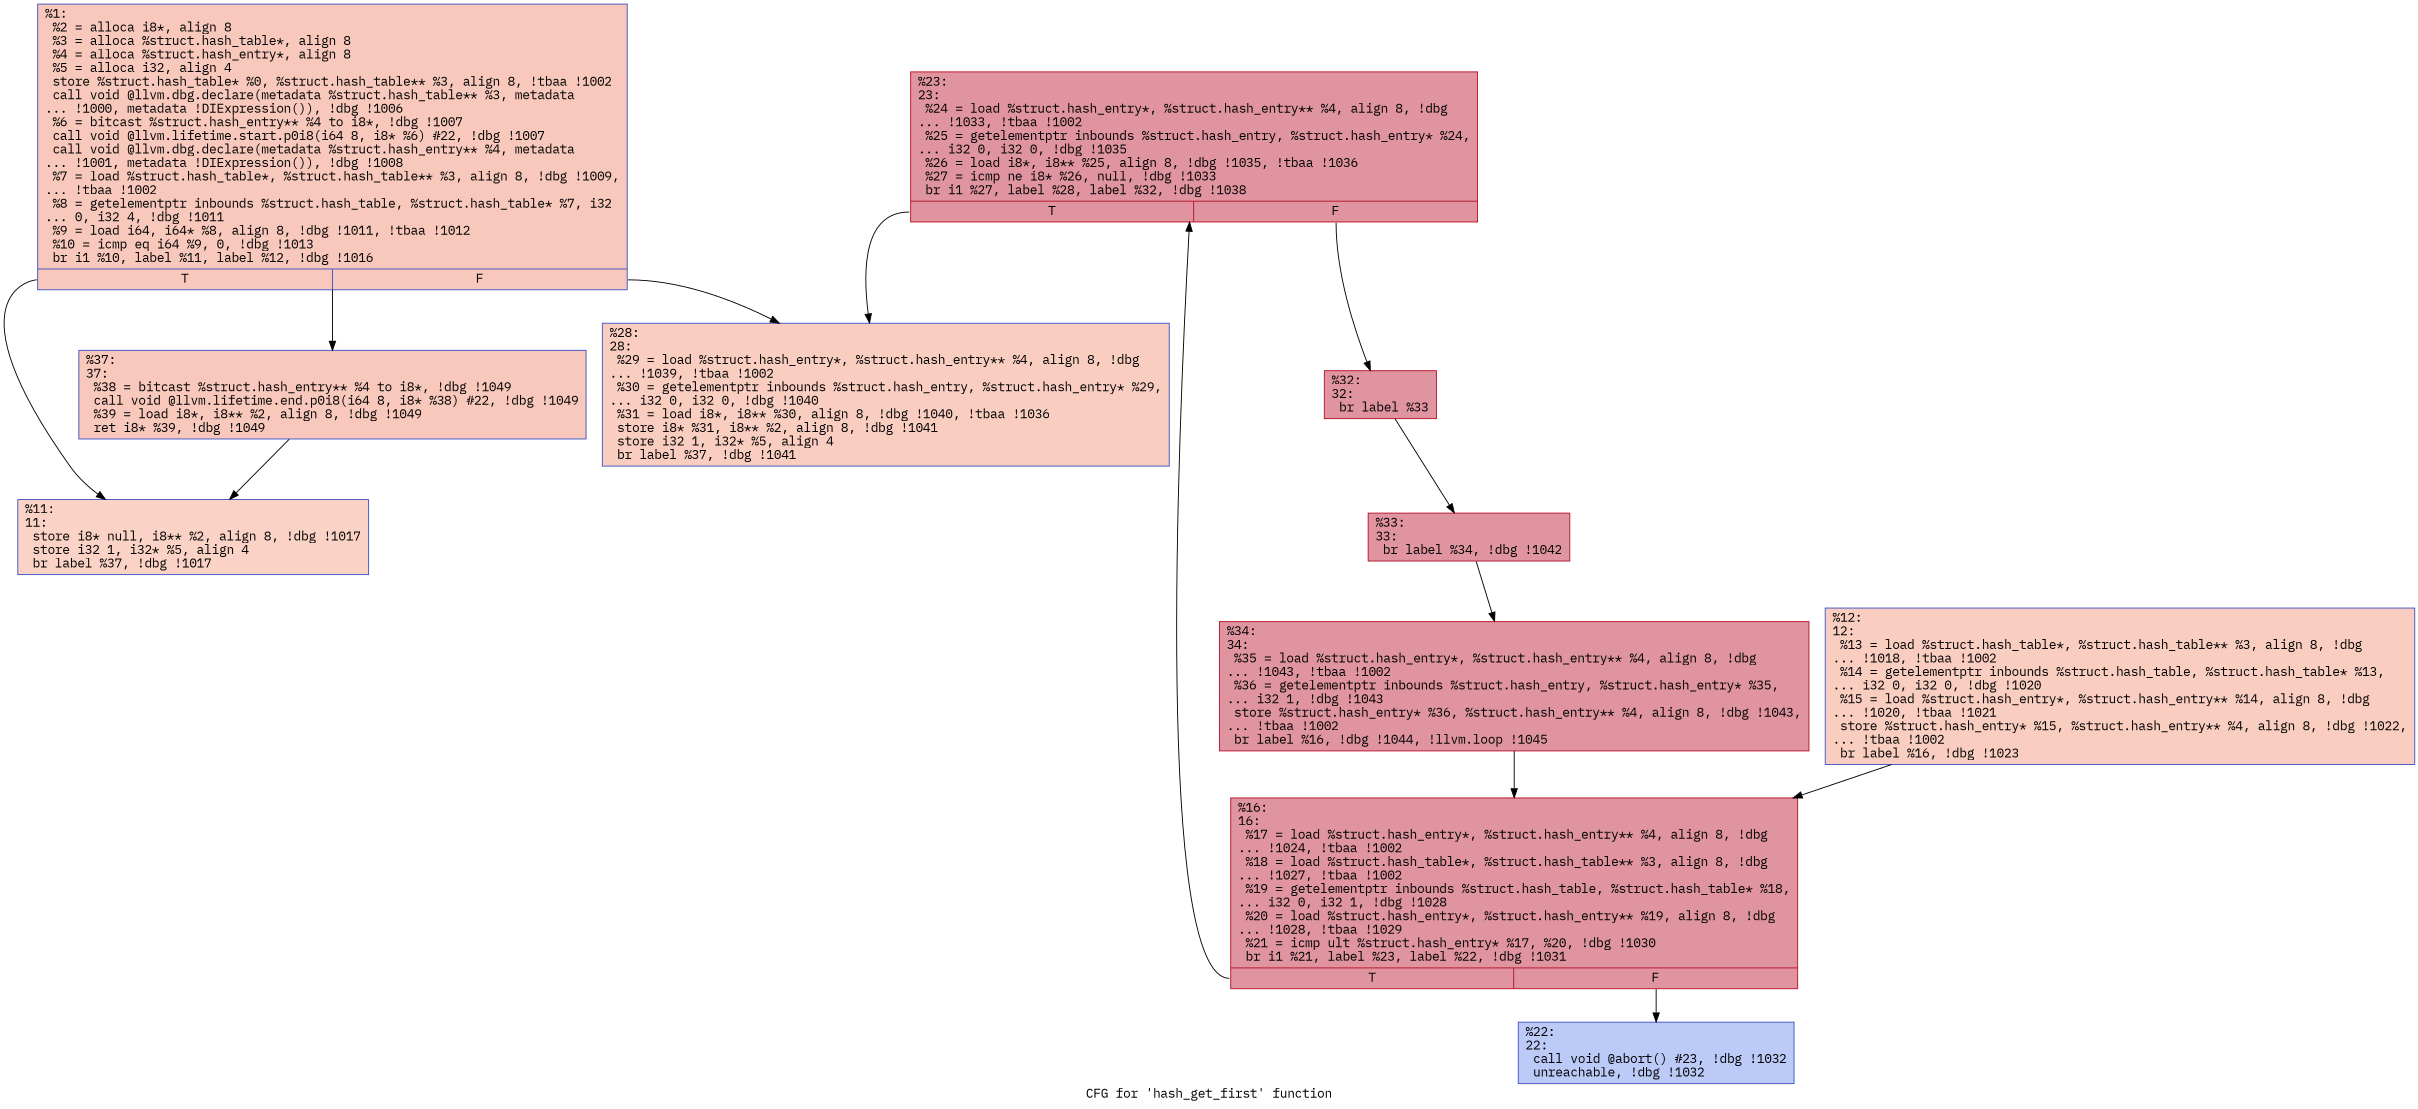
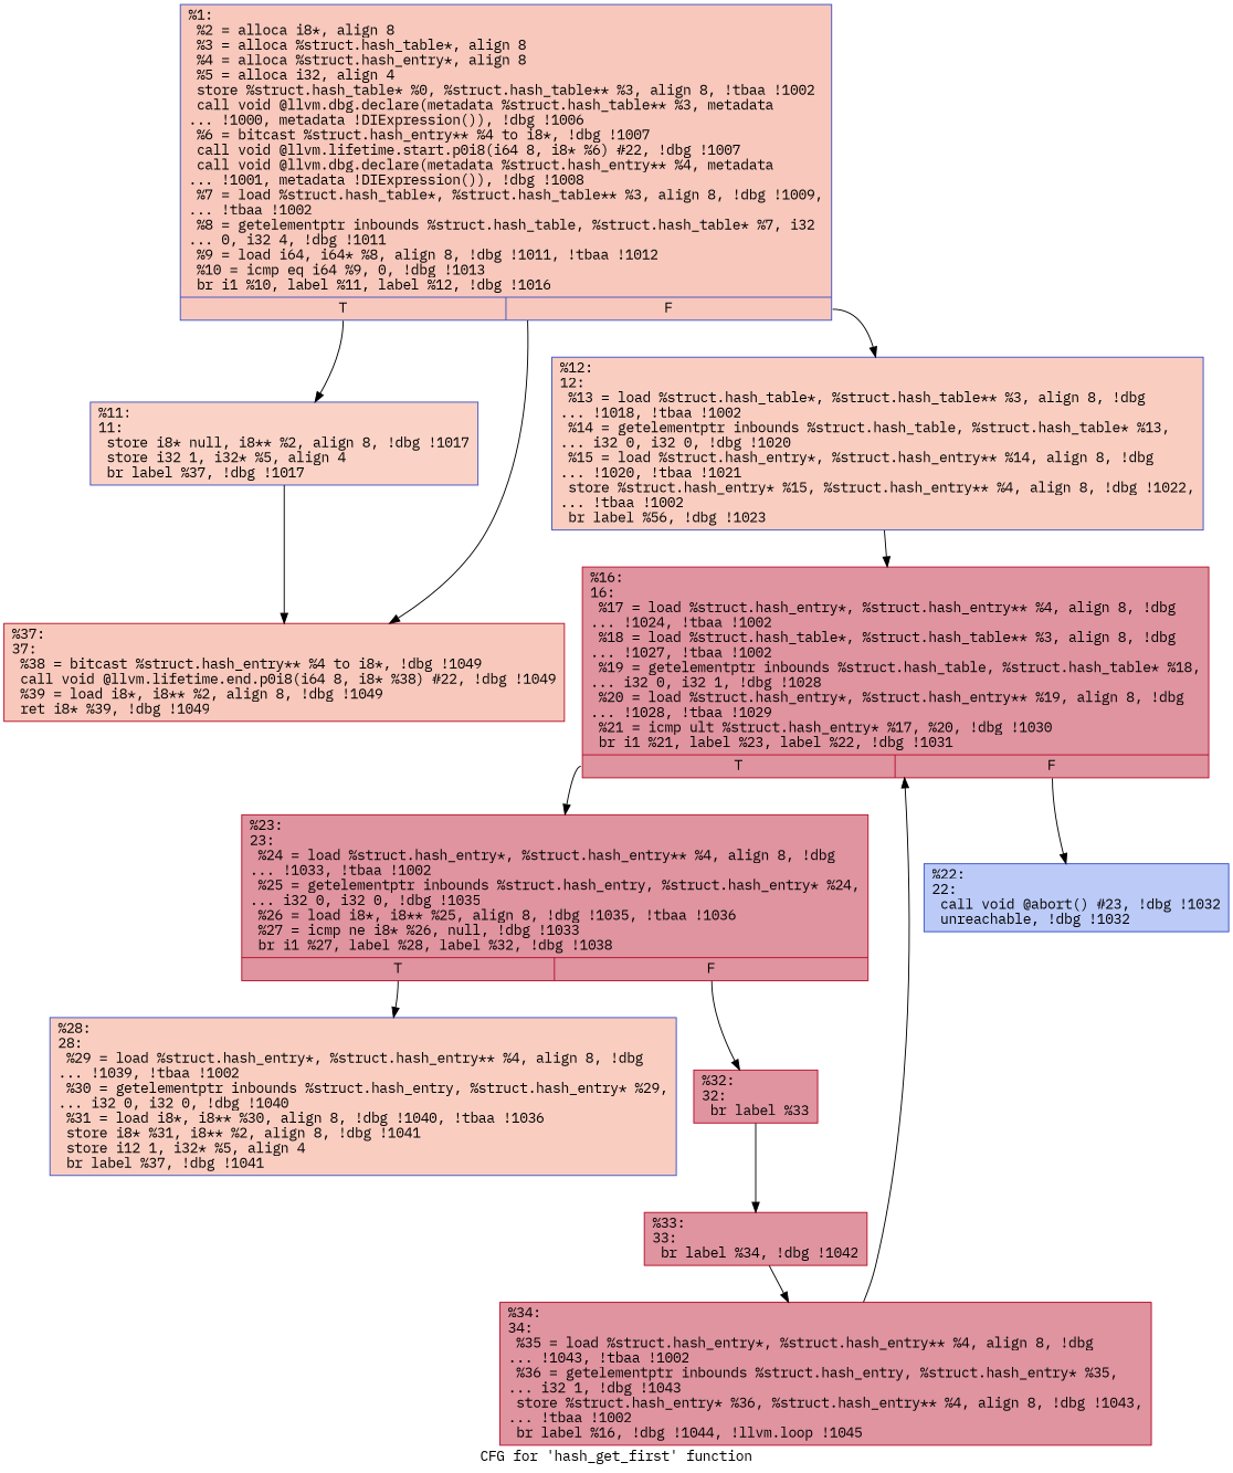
  digraph {
    fontname="IBM Plex Mono"
    label="CFG for 'hash_get_first' function"
    node [color="#3d50c3ff" fillcolor="#b70d2870" fontname="IBM Plex Mono" shape=record style=filled]
    edge [fontname="IBM Plex Mono"]
    n1 [fillcolor="#ed836670" label="{%1:\l  %2 = alloca i8*, align 8\l  %3 = alloca %struct.hash_table*, align 8\l  %4 = alloca %struct.hash_entry*, align 8\l  %5 = alloca i32, align 4\l  store %struct.hash_table* %0, %struct.hash_table** %3, align 8, !tbaa !1002\l  call void @llvm.dbg.declare(metadata %struct.hash_table** %3, metadata\l... !1000, metadata !DIExpression()), !dbg !1006\l  %6 = bitcast %struct.hash_entry** %4 to i8*, !dbg !1007\l  call void @llvm.lifetime.start.p0i8(i64 8, i8* %6) #22, !dbg !1007\l  call void @llvm.dbg.declare(metadata %struct.hash_entry** %4, metadata\l... !1001, metadata !DIExpression()), !dbg !1008\l  %7 = load %struct.hash_table*, %struct.hash_table** %3, align 8, !dbg !1009,\l... !tbaa !1002\l  %8 = getelementptr inbounds %struct.hash_table, %struct.hash_table* %7, i32\l... 0, i32 4, !dbg !1011\l  %9 = load i64, i64* %8, align 8, !dbg !1011, !tbaa !1012\l  %10 = icmp eq i64 %9, 0, !dbg !1013\l  br i1 %10, label %11, label %12, !dbg !1016\l|{<s0>T|<s1>F}}"]
    n2 [fillcolor="#f59c7d70" label="{%11:\l11:                                               \l  store i8* null, i8** %2, align 8, !dbg !1017\l  store i32 1, i32* %5, align 4\l  br label %37, !dbg !1017\l}"]
-   n3 [fillcolor="#f2907270" label="{%12:\l12:                                               \l  %13 = load %struct.hash_table*, %struct.hash_table** %3, align 8, !dbg\l... !1018, !tbaa !1002\l  %14 = getelementptr inbounds %struct.hash_table, %struct.hash_table* %13,\l... i32 0, i32 0, !dbg !1020\l  %15 = load %struct.hash_entry*, %struct.hash_entry** %14, align 8, !dbg\l... !1020, !tbaa !1021\l  store %struct.hash_entry* %15, %struct.hash_entry** %4, align 8, !dbg !1022,\l... !tbaa !1002\l  br label %16, !dbg !1023\l}"]
-   n4 [fillcolor="#ed836670" label="{%37:\l37:                                               \l  %38 = bitcast %struct.hash_entry** %4 to i8*, !dbg !1049\l  call void @llvm.lifetime.end.p0i8(i64 8, i8* %38) #22, !dbg !1049\l  %39 = load i8*, i8** %2, align 8, !dbg !1049\l  ret i8* %39, !dbg !1049\l}"]
+   n3 [fillcolor="#f2907270" label="{%12:\l12:                                               \l  %13 = load %struct.hash_table*, %struct.hash_table** %3, align 8, !dbg\l... !1018, !tbaa !1002\l  %14 = getelementptr inbounds %struct.hash_table, %struct.hash_table* %13,\l... i32 0, i32 0, !dbg !1020\l  %15 = load %struct.hash_entry*, %struct.hash_entry** %14, align 8, !dbg\l... !1020, !tbaa !1021\l  store %struct.hash_entry* %15, %struct.hash_entry** %4, align 8, !dbg !1022,\l... !tbaa !1002\l  br label %56, !dbg !1023\l}"]
+   n4 [color="#b70d28ff" fillcolor="#ed836670" label="{%37:\l37:                                               \l  %38 = bitcast %struct.hash_entry** %4 to i8*, !dbg !1049\l  call void @llvm.lifetime.end.p0i8(i64 8, i8* %38) #22, !dbg !1049\l  %39 = load i8*, i8** %2, align 8, !dbg !1049\l  ret i8* %39, !dbg !1049\l}"]
    n5 [color="#b70d28ff" label="{%16:\l16:                                               \l  %17 = load %struct.hash_entry*, %struct.hash_entry** %4, align 8, !dbg\l... !1024, !tbaa !1002\l  %18 = load %struct.hash_table*, %struct.hash_table** %3, align 8, !dbg\l... !1027, !tbaa !1002\l  %19 = getelementptr inbounds %struct.hash_table, %struct.hash_table* %18,\l... i32 0, i32 1, !dbg !1028\l  %20 = load %struct.hash_entry*, %struct.hash_entry** %19, align 8, !dbg\l... !1028, !tbaa !1029\l  %21 = icmp ult %struct.hash_entry* %17, %20, !dbg !1030\l  br i1 %21, label %23, label %22, !dbg !1031\l|{<s0>T|<s1>F}}"]
    n6 [color="#b70d28ff" label="{%23:\l23:                                               \l  %24 = load %struct.hash_entry*, %struct.hash_entry** %4, align 8, !dbg\l... !1033, !tbaa !1002\l  %25 = getelementptr inbounds %struct.hash_entry, %struct.hash_entry* %24,\l... i32 0, i32 0, !dbg !1035\l  %26 = load i8*, i8** %25, align 8, !dbg !1035, !tbaa !1036\l  %27 = icmp ne i8* %26, null, !dbg !1033\l  br i1 %27, label %28, label %32, !dbg !1038\l|{<s0>T|<s1>F}}"]
    n7 [fillcolor="#6687ed70" label="{%22:\l22:                                               \l  call void @abort() #23, !dbg !1032\l  unreachable, !dbg !1032\l}"]
-   n8 [fillcolor="#f2907270" label="{%28:\l28:                                               \l  %29 = load %struct.hash_entry*, %struct.hash_entry** %4, align 8, !dbg\l... !1039, !tbaa !1002\l  %30 = getelementptr inbounds %struct.hash_entry, %struct.hash_entry* %29,\l... i32 0, i32 0, !dbg !1040\l  %31 = load i8*, i8** %30, align 8, !dbg !1040, !tbaa !1036\l  store i8* %31, i8** %2, align 8, !dbg !1041\l  store i32 1, i32* %5, align 4\l  br label %37, !dbg !1041\l}"]
+   n8 [fillcolor="#f2907270" label="{%28:\l28:                                               \l  %29 = load %struct.hash_entry*, %struct.hash_entry** %4, align 8, !dbg\l... !1039, !tbaa !1002\l  %30 = getelementptr inbounds %struct.hash_entry, %struct.hash_entry* %29,\l... i32 0, i32 0, !dbg !1040\l  %31 = load i8*, i8** %30, align 8, !dbg !1040, !tbaa !1036\l  store i8* %31, i8** %2, align 8, !dbg !1041\l  store i12 1, i32* %5, align 4\l  br label %37, !dbg !1041\l}"]
    n9 [color="#b70d28ff" label="{%32:\l32:                                               \l  br label %33\l}"]
    n10 [color="#b70d28ff" label="{%33:\l33:                                               \l  br label %34, !dbg !1042\l}"]
    n11 [color="#b70d28ff" label="{%34:\l34:                                               \l  %35 = load %struct.hash_entry*, %struct.hash_entry** %4, align 8, !dbg\l... !1043, !tbaa !1002\l  %36 = getelementptr inbounds %struct.hash_entry, %struct.hash_entry* %35,\l... i32 1, !dbg !1043\l  store %struct.hash_entry* %36, %struct.hash_entry** %4, align 8, !dbg !1043,\l... !tbaa !1002\l  br label %16, !dbg !1044, !llvm.loop !1045\l}"]
    n1 -> n2 [tailport=s0]
-   n1 -> n8 [tailport=s1]
+   n1 -> n3 [tailport=s1]
    n1 -> n4
-   n4 -> n2
+   n2 -> n4
    n3 -> n5
    n5 -> n6 [tailport=s0]
    n5 -> n7 [tailport=s1]
    n6 -> n8 [tailport=s0]
    n6 -> n9 [tailport=s1]
    n9 -> n10
    n10 -> n11
    n11 -> n5
  }
